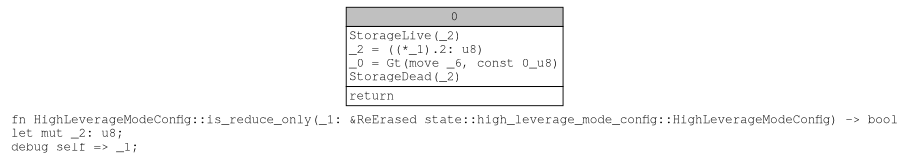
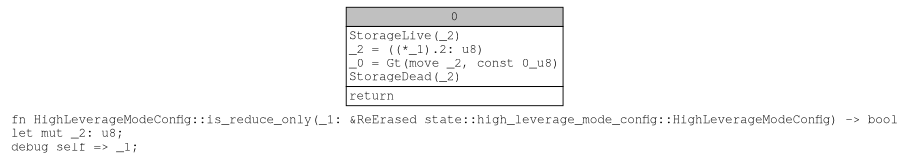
  digraph {
    fontname="Courier, monospace"
    label=<fn HighLeverageModeConfig::is_reduce_only(_1: &amp;ReErased state::high_leverage_mode_config::HighLeverageModeConfig) -&gt; bool<br align="left"/>let mut _2: u8;<br align="left"/>debug self =&gt; _1;<br align="left"/>>
-   n1 [fontname="Courier, monospace" label=<<table border="0" cellborder="1" cellspacing="0"><tr><td bgcolor="gray" align="center" colspan="1">0</td></tr><tr><td align="left" balign="left">StorageLive(_2)<br/>_2 = ((*_1).2: u8)<br/>_0 = Gt(move _6, const 0_u8)<br/>StorageDead(_2)<br/></td></tr><tr><td align="left">return</td></tr></table>> shape=none]
+   n1 [fontname="Courier, monospace" label=<<table border="0" cellborder="1" cellspacing="0"><tr><td bgcolor="gray" align="center" colspan="1">0</td></tr><tr><td align="left" balign="left">StorageLive(_2)<br/>_2 = ((*_1).2: u8)<br/>_0 = Gt(move _2, const 0_u8)<br/>StorageDead(_2)<br/></td></tr><tr><td align="left">return</td></tr></table>> shape=none]
  }
